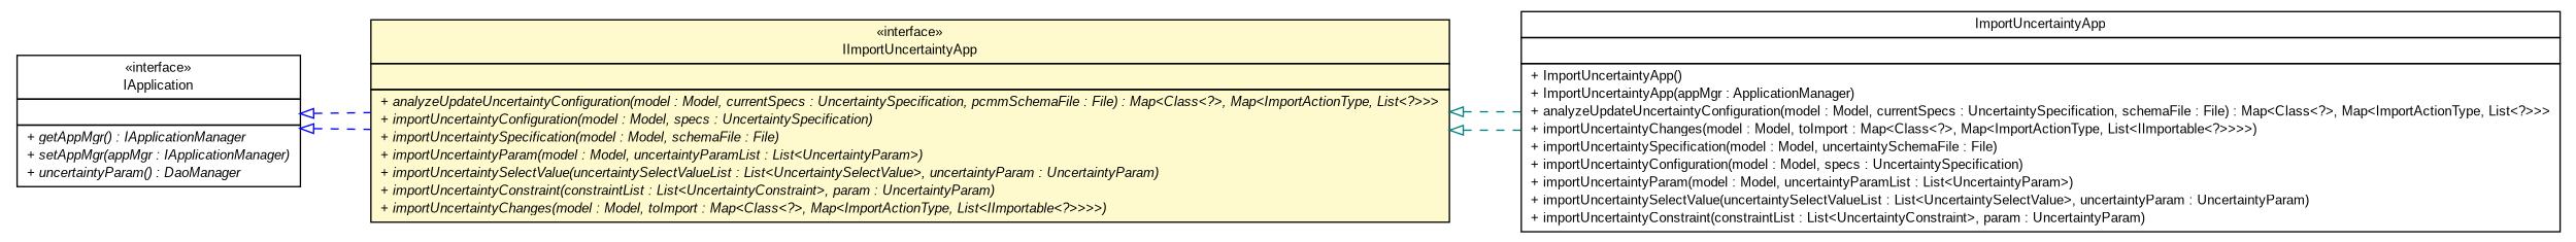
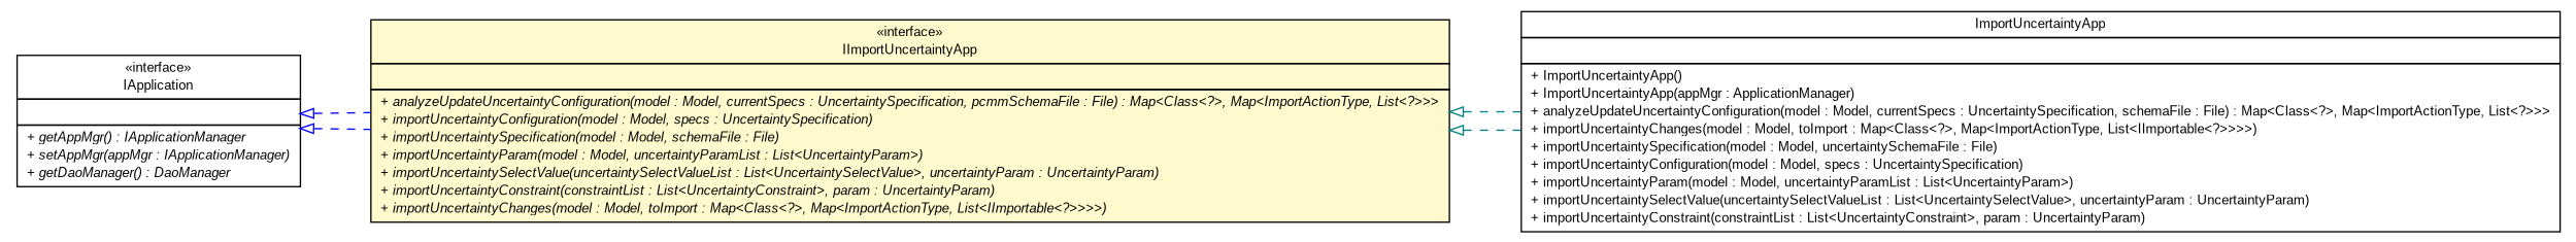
  digraph {
    nodesep=0.25
    ranksep=0.5
    rankdir=LR
    node [fontcolor=black fontname=arial fontsize=10.0 shape=plaintext]
    edge [arrowtail=empty dir=back fontname=arial fontsize=10 headport=p labelfontname=arial labelfontsize=10 style=dashed tailport=p color=blue]
-   n1 [label=<<table title="gov.sandia.cf.application.IApplication" border="0" cellborder="1" cellspacing="0" cellpadding="2" port="p" href="./IApplication.html"> 		<tr><td><table border="0" cellspacing="0" cellpadding="1"> <tr><td align="center" balign="center"> &#171;interface&#187; </td></tr> <tr><td align="center" balign="center"> IApplication </td></tr> 		</table></td></tr> 		<tr><td><table border="0" cellspacing="0" cellpadding="1"> <tr><td align="left" balign="left">  </td></tr> 		</table></td></tr> 		<tr><td><table border="0" cellspacing="0" cellpadding="1"> <tr><td align="left" balign="left"><font face="arial italic" point-size="10.0"> + getAppMgr() : IApplicationManager </font></td></tr> <tr><td align="left" balign="left"><font face="arial italic" point-size="10.0"> + setAppMgr(appMgr : IApplicationManager) </font></td></tr> <tr><td align="left" balign="left"><font face="arial italic" point-size="10.0"> + uncertaintyParam() : DaoManager </font></td></tr> 		</table></td></tr> 		</table>>]
+   n1 [label=<<table title="gov.sandia.cf.application.IApplication" border="0" cellborder="1" cellspacing="0" cellpadding="2" port="p" href="./IApplication.html"> 		<tr><td><table border="0" cellspacing="0" cellpadding="1"> <tr><td align="center" balign="center"> &#171;interface&#187; </td></tr> <tr><td align="center" balign="center"> IApplication </td></tr> 		</table></td></tr> 		<tr><td><table border="0" cellspacing="0" cellpadding="1"> <tr><td align="left" balign="left">  </td></tr> 		</table></td></tr> 		<tr><td><table border="0" cellspacing="0" cellpadding="1"> <tr><td align="left" balign="left"><font face="arial italic" point-size="10.0"> + getAppMgr() : IApplicationManager </font></td></tr> <tr><td align="left" balign="left"><font face="arial italic" point-size="10.0"> + setAppMgr(appMgr : IApplicationManager) </font></td></tr> <tr><td align="left" balign="left"><font face="arial italic" point-size="10.0"> + getDaoManager() : DaoManager </font></td></tr> 		</table></td></tr> 		</table>>]
    n2 [label=<<table title="gov.sandia.cf.application.IImportUncertaintyApp" border="0" cellborder="1" cellspacing="0" cellpadding="2" port="p" bgcolor="lemonChiffon" href="./IImportUncertaintyApp.html"> 		<tr><td><table border="0" cellspacing="0" cellpadding="1"> <tr><td align="center" balign="center"> &#171;interface&#187; </td></tr> <tr><td align="center" balign="center"> IImportUncertaintyApp </td></tr> 		</table></td></tr> 		<tr><td><table border="0" cellspacing="0" cellpadding="1"> <tr><td align="left" balign="left">  </td></tr> 		</table></td></tr> 		<tr><td><table border="0" cellspacing="0" cellpadding="1"> <tr><td align="left" balign="left"><font face="arial italic" point-size="10.0"> + analyzeUpdateUncertaintyConfiguration(model : Model, currentSpecs : UncertaintySpecification, pcmmSchemaFile : File) : Map&lt;Class&lt;?&gt;, Map&lt;ImportActionType, List&lt;?&gt;&gt;&gt; </font></td></tr> <tr><td align="left" balign="left"><font face="arial italic" point-size="10.0"> + importUncertaintyConfiguration(model : Model, specs : UncertaintySpecification) </font></td></tr> <tr><td align="left" balign="left"><font face="arial italic" point-size="10.0"> + importUncertaintySpecification(model : Model, schemaFile : File) </font></td></tr> <tr><td align="left" balign="left"><font face="arial italic" point-size="10.0"> + importUncertaintyParam(model : Model, uncertaintyParamList : List&lt;UncertaintyParam&gt;) </font></td></tr> <tr><td align="left" balign="left"><font face="arial italic" point-size="10.0"> + importUncertaintySelectValue(uncertaintySelectValueList : List&lt;UncertaintySelectValue&gt;, uncertaintyParam : UncertaintyParam) </font></td></tr> <tr><td align="left" balign="left"><font face="arial italic" point-size="10.0"> + importUncertaintyConstraint(constraintList : List&lt;UncertaintyConstraint&gt;, param : UncertaintyParam) </font></td></tr> <tr><td align="left" balign="left"><font face="arial italic" point-size="10.0"> + importUncertaintyChanges(model : Model, toImport : Map&lt;Class&lt;?&gt;, Map&lt;ImportActionType, List&lt;IImportable&lt;?&gt;&gt;&gt;&gt;) </font></td></tr> 		</table></td></tr> 		</table>>]
    n3 [label=<<table title="gov.sandia.cf.application.impl.ImportUncertaintyApp" border="0" cellborder="1" cellspacing="0" cellpadding="2" port="p" href="./impl/ImportUncertaintyApp.html"> 		<tr><td><table border="0" cellspacing="0" cellpadding="1"> <tr><td align="center" balign="center"> ImportUncertaintyApp </td></tr> 		</table></td></tr> 		<tr><td><table border="0" cellspacing="0" cellpadding="1"> <tr><td align="left" balign="left">  </td></tr> 		</table></td></tr> 		<tr><td><table border="0" cellspacing="0" cellpadding="1"> <tr><td align="left" balign="left"> + ImportUncertaintyApp() </td></tr> <tr><td align="left" balign="left"> + ImportUncertaintyApp(appMgr : ApplicationManager) </td></tr> <tr><td align="left" balign="left"> + analyzeUpdateUncertaintyConfiguration(model : Model, currentSpecs : UncertaintySpecification, schemaFile : File) : Map&lt;Class&lt;?&gt;, Map&lt;ImportActionType, List&lt;?&gt;&gt;&gt; </td></tr> <tr><td align="left" balign="left"> + importUncertaintyChanges(model : Model, toImport : Map&lt;Class&lt;?&gt;, Map&lt;ImportActionType, List&lt;IImportable&lt;?&gt;&gt;&gt;&gt;) </td></tr> <tr><td align="left" balign="left"> + importUncertaintySpecification(model : Model, uncertaintySchemaFile : File) </td></tr> <tr><td align="left" balign="left"> + importUncertaintyConfiguration(model : Model, specs : UncertaintySpecification) </td></tr> <tr><td align="left" balign="left"> + importUncertaintyParam(model : Model, uncertaintyParamList : List&lt;UncertaintyParam&gt;) </td></tr> <tr><td align="left" balign="left"> + importUncertaintySelectValue(uncertaintySelectValueList : List&lt;UncertaintySelectValue&gt;, uncertaintyParam : UncertaintyParam) </td></tr> <tr><td align="left" balign="left"> + importUncertaintyConstraint(constraintList : List&lt;UncertaintyConstraint&gt;, param : UncertaintyParam) </td></tr> 		</table></td></tr> 		</table>>]
    n1 -> n2
    n1 -> n2
    n2 -> n3 [color=teal]
    n2 -> n3 [color=teal]
  }
